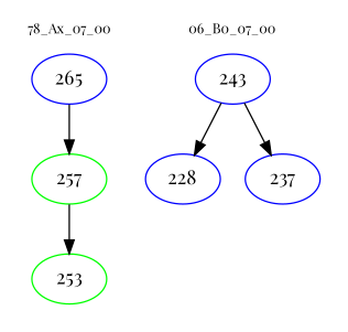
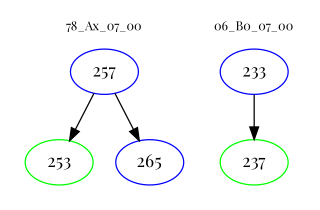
  digraph {
    fontname="Playfair Display"
    node [color=blue fontname="Playfair Display"]
    edge [color=black fontname="Playfair Display"]
-   n1 [color=green label=257]
+   n1 [label=257]
    n2 [color=green label=253]
    n3 [label=265]
-   n4 [label=243]
-   n5 [label=228]
-   n6 [label=237]
+   n4 [label=233]
+   n6 [color=green label=237]
    subgraph cluster_1 {
      color=white
      fontsize=10
      label="78_Ax_07_00"
      n1
      n2
      n3
    }
    subgraph cluster_2 {
      color=white
      fontsize=10
      label="06_B0_07_00"
      n4
-     n5
      n6
    }
    n1 -> n2
-   n3 -> n1
-   n4 -> n5
+   n1 -> n3
    n4 -> n6
  }
